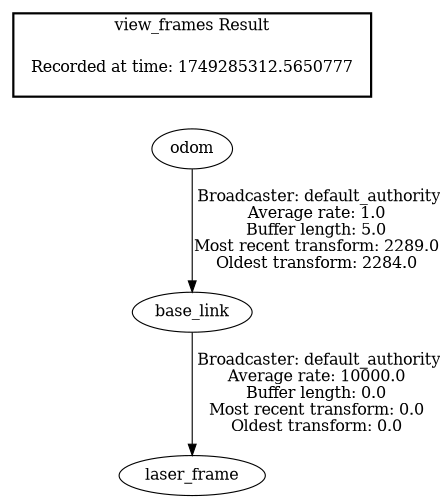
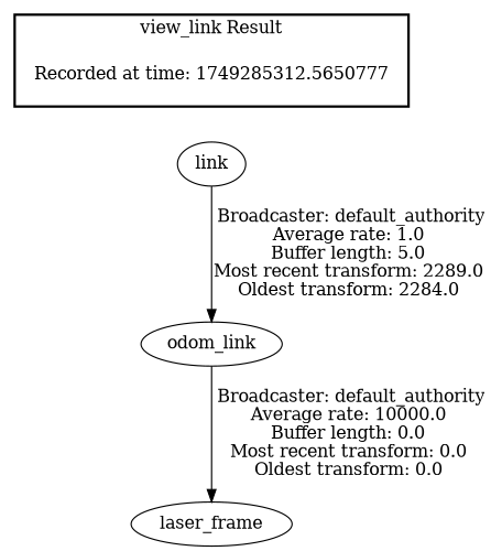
  digraph {
    n1 [label="Recorded at time: 1749285312.5650777" shape=plaintext]
-   odom
-   base_link
+   odom [label=link]
+   base_link [label=odom_link]
    laser_frame
    subgraph cluster_1 {
      color=black
-     label="view_frames Result"
+     label="view_link Result"
      style=bold
      n1
    }
    n1 -> odom [style=invis]
    odom -> base_link [label=" Broadcaster: default_authority\nAverage rate: 1.0\nBuffer length: 5.0\nMost recent transform: 2289.0\nOldest transform: 2284.0\n"]
    base_link -> laser_frame [label=" Broadcaster: default_authority\nAverage rate: 10000.0\nBuffer length: 0.0\nMost recent transform: 0.0\nOldest transform: 0.0\n"]
  }
